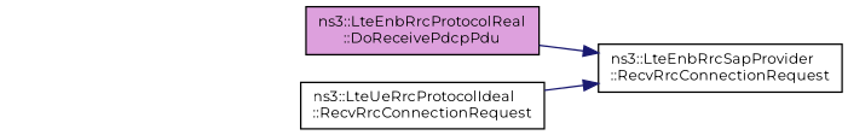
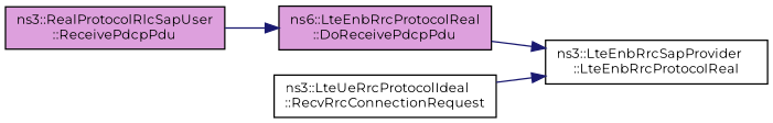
  digraph {
    fontname=Montserrat
    rankdir=RL
    node [color=black fillcolor=white fontname=Montserrat fontsize=10 shape=record style=filled]
    edge [color=midnightblue dir=back fontname=Montserrat fontsize=10 labelfontname=Helvetica labelfontsize=10 style=solid]
-   n1 [fontcolor=black height=0.2 label="ns3::LteEnbRrcSapProvider\l::RecvRrcConnectionRequest" width=0.4]
-   n2 [fillcolor=plum height=0.2 label="ns3::LteEnbRrcProtocolReal\l::DoReceivePdcpPdu" width=0.4]
+   n1 [fontcolor=black height=0.2 label="ns3::LteEnbRrcSapProvider\l::LteEnbRrcProtocolReal" width=0.4]
+   n2 [fillcolor=plum height=0.2 label="ns6::LteEnbRrcProtocolReal\l::DoReceivePdcpPdu" width=0.4]
    n3 [height=0.2 label="ns3::LteUeRrcProtocolIdeal\l::RecvRrcConnectionRequest" width=0.4]
+   n4 [fillcolor=plum height=0.2 label="ns3::RealProtocolRlcSapUser\l::ReceivePdcpPdu" width=0.4]
    n1 -> n2
    n1 -> n3
+   n2 -> n4
  }
